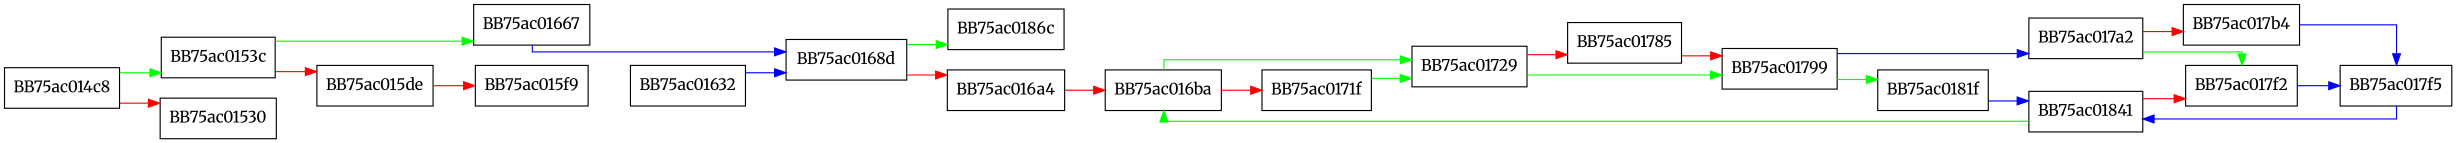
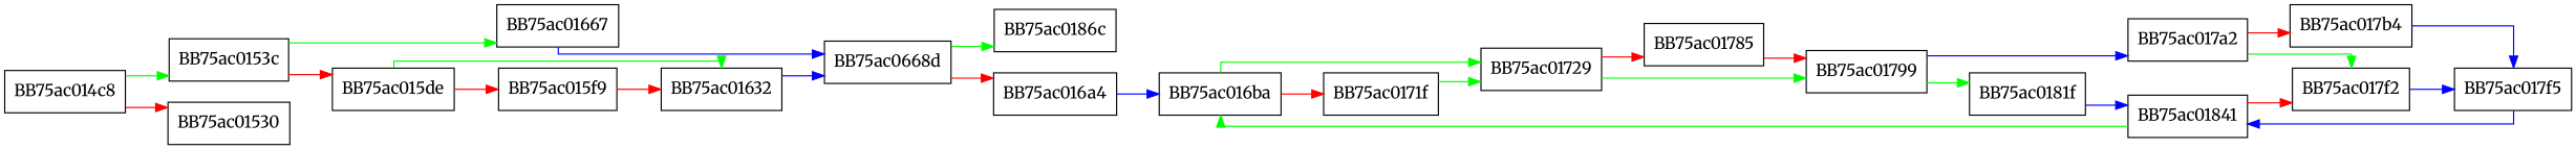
  digraph {
    fontname=Merriweather
    rankdir=LR
    splines=ortho
    node [fontname=Merriweather shape=box]
    edge [color=green fontname=Merriweather]
    BB75ac014c8
    BB75ac0153c
    BB75ac01530
    BB75ac01667
    BB75ac015de
-   BB75ac0168d
+   BB75ac0168d [label=BB75ac0668d]
    BB75ac01632
    BB75ac015f9
    BB75ac0186c
    BB75ac016a4
    BB75ac016ba
    BB75ac01729
    BB75ac0171f
    BB75ac01799
    BB75ac01785
    BB75ac0181f
    BB75ac017a2
    BB75ac01841
    BB75ac017f2
    BB75ac017b4
    BB75ac017f5
    BB75ac014c8 -> BB75ac0153c
    BB75ac014c8 -> BB75ac01530 [color=red]
    BB75ac0153c -> BB75ac01667
    BB75ac0153c -> BB75ac015de [color=red]
    BB75ac01667 -> BB75ac0168d [color=blue]
+   BB75ac015de -> BB75ac01632
    BB75ac015de -> BB75ac015f9 [color=red]
    BB75ac0168d -> BB75ac0186c
    BB75ac0168d -> BB75ac016a4 [color=red]
    BB75ac01632 -> BB75ac0168d [color=blue]
-   BB75ac016a4 -> BB75ac016ba [color=red]
+   BB75ac015f9 -> BB75ac01632 [color=red]
+   BB75ac016a4 -> BB75ac016ba [color=blue]
    BB75ac016ba -> BB75ac01729
    BB75ac016ba -> BB75ac0171f [color=red]
    BB75ac01729 -> BB75ac01799
    BB75ac01729 -> BB75ac01785 [color=red]
    BB75ac0171f -> BB75ac01729
    BB75ac01799 -> BB75ac0181f
    BB75ac01799 -> BB75ac017a2 [color=blue]
    BB75ac01785 -> BB75ac01799 [color=red]
    BB75ac0181f -> BB75ac01841 [color=blue]
    BB75ac017a2 -> BB75ac017f2
    BB75ac017a2 -> BB75ac017b4 [color=red]
    BB75ac01841 -> BB75ac016ba
    BB75ac01841 -> BB75ac017f2 [color=red]
    BB75ac017f2 -> BB75ac017f5 [color=blue]
    BB75ac017b4 -> BB75ac017f5 [color=blue]
    BB75ac017f5 -> BB75ac01841 [color=blue]
  }
